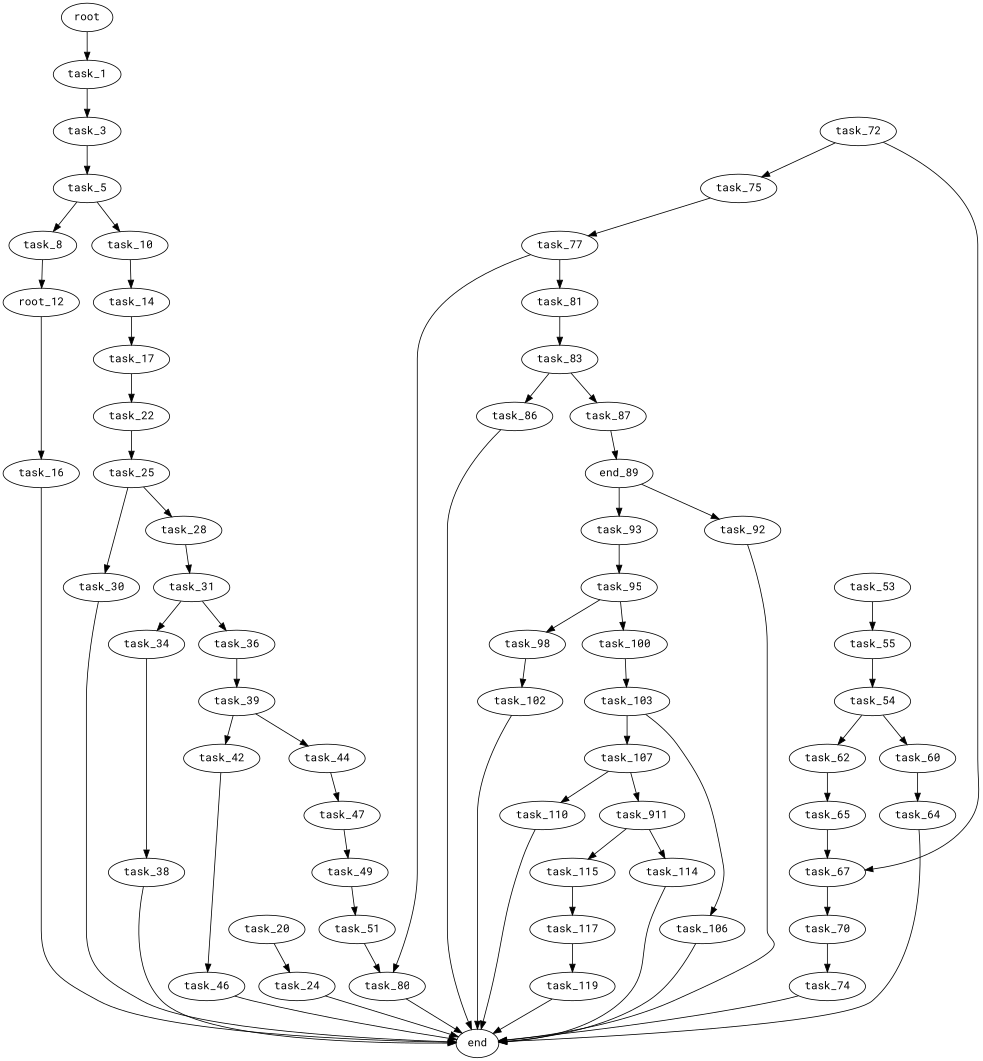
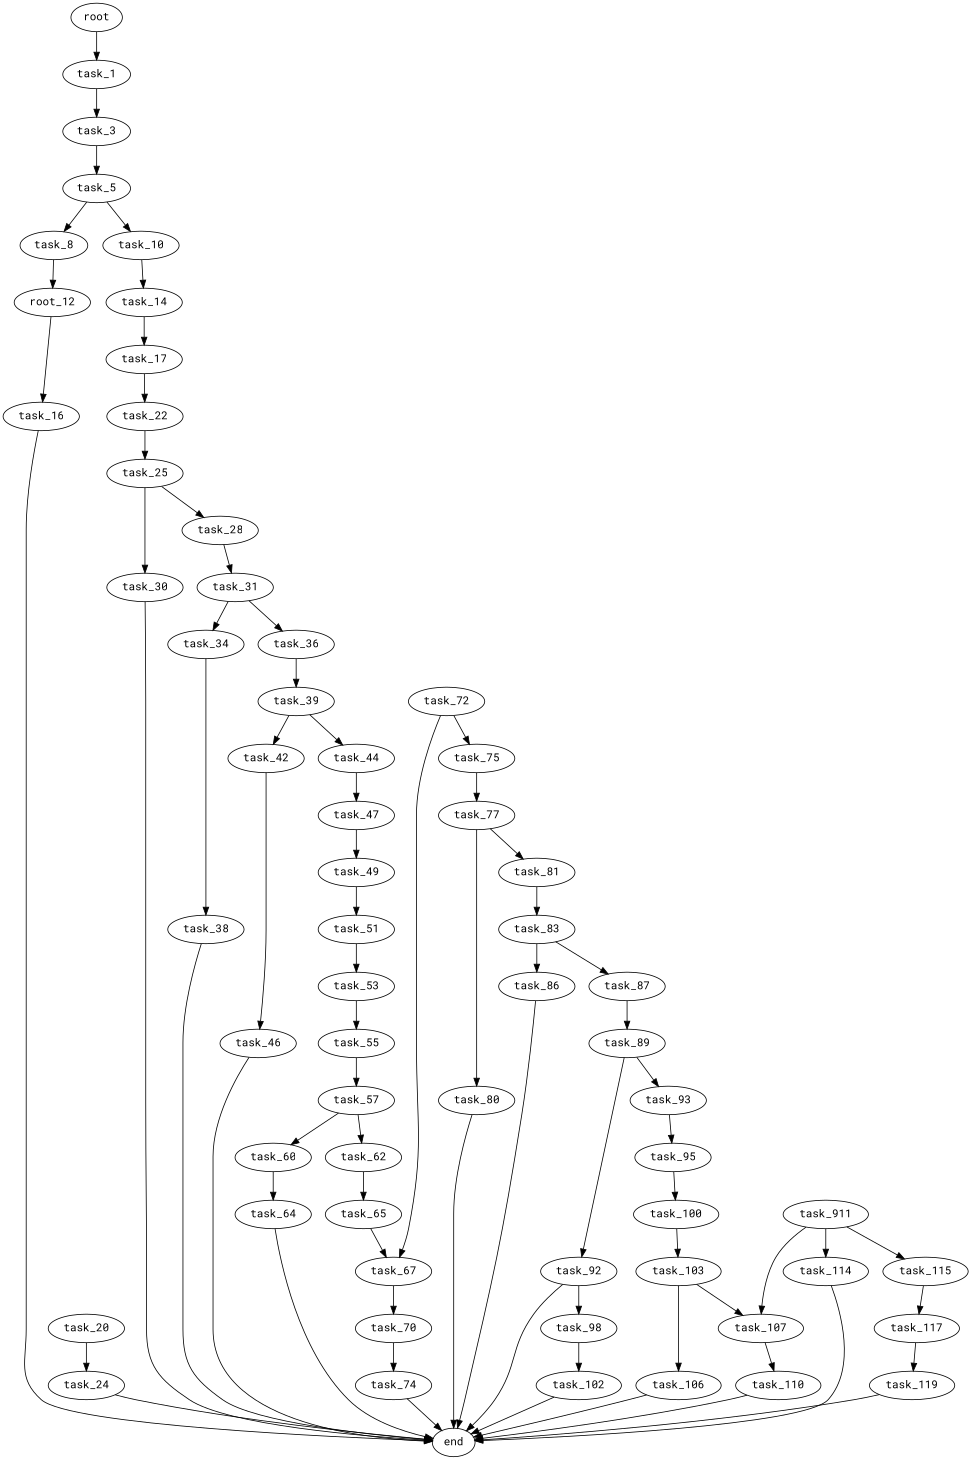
  digraph {
    fontname="Roboto Mono"
    node [fontname="Roboto Mono"]
    edge [fontname="Roboto Mono"]
    root
    task_1
    task_3
    task_5
    task_8
    task_10
    n7 [label=root_12]
    task_14
    task_16
    task_17
    end
    task_22
    task_20
    task_24
    task_25
    task_28
    task_30
    task_31
    task_34
    task_36
    task_38
    task_39
    task_42
    task_44
    task_46
    task_47
    task_49
    task_51
    task_53
    task_55
-   task_57 [label=task_54]
+   task_57
    task_60
    task_62
    task_64
    task_65
    task_67
    task_70
    task_74
    task_72
    task_75
    task_77
    task_80
    task_81
    task_83
    task_86
    task_87
-   task_89 [label=end_89]
+   task_89
    task_92
    task_93
    task_95
    task_98
    task_100
    task_102
    task_103
    task_106
    task_107
    task_110
    n58 [label=task_911]
    task_114
    task_115
    task_117
    task_119
    root -> task_1
    task_1 -> task_3
    task_3 -> task_5
    task_5 -> task_8
    task_5 -> task_10
    task_8 -> n7
    task_10 -> task_14
    n7 -> task_16
    task_14 -> task_17
    task_16 -> end
    task_17 -> task_22
    task_22 -> task_25
    task_20 -> task_24
    task_24 -> end
    task_25 -> task_28
    task_25 -> task_30
    task_28 -> task_31
    task_30 -> end
    task_31 -> task_34
    task_31 -> task_36
    task_34 -> task_38
    task_36 -> task_39
    task_38 -> end
    task_39 -> task_42
    task_39 -> task_44
    task_42 -> task_46
    task_44 -> task_47
    task_46 -> end
    task_47 -> task_49
    task_49 -> task_51
-   task_51 -> task_80
+   task_51 -> task_53
    task_53 -> task_55
    task_55 -> task_57
    task_57 -> task_60
    task_57 -> task_62
    task_60 -> task_64
    task_62 -> task_65
    task_64 -> end
    task_65 -> task_67
    task_67 -> task_70
    task_70 -> task_74
    task_74 -> end
    task_72 -> task_67
    task_72 -> task_75
    task_75 -> task_77
    task_77 -> task_80
    task_77 -> task_81
    task_80 -> end
    task_81 -> task_83
    task_83 -> task_86
    task_83 -> task_87
    task_86 -> end
    task_87 -> task_89
    task_89 -> task_92
    task_89 -> task_93
    task_92 -> end
    task_93 -> task_95
-   task_95 -> task_98
+   task_92 -> task_98
    task_95 -> task_100
    task_98 -> task_102
    task_100 -> task_103
    task_102 -> end
    task_103 -> task_106
    task_103 -> task_107
    task_106 -> end
    task_107 -> task_110
-   task_107 -> n58
+   n58 -> task_107
    task_110 -> end
    n58 -> task_114
    n58 -> task_115
    task_114 -> end
    task_115 -> task_117
    task_117 -> task_119
    task_119 -> end
  }
